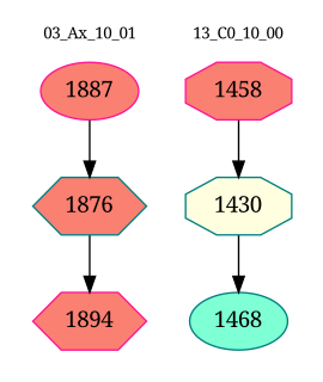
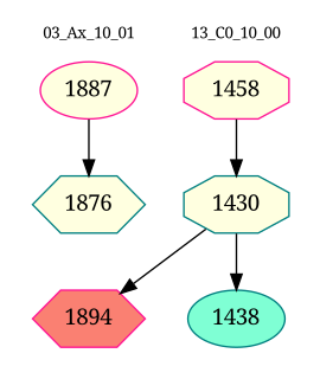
  digraph {
    fontname="Noto Serif"
    node [color=deeppink fillcolor=lightyellow fontname="Noto Serif" shape=ellipse style=filled]
    edge [color=black fontname="Noto Serif"]
-   n1 [fillcolor=salmon label=1887]
-   n2 [color=teal fillcolor=salmon label=1876 shape=hexagon]
+   n1 [label=1887]
+   n2 [color=teal label=1876 shape=hexagon]
    n3 [fillcolor=salmon label=1894 shape=hexagon]
-   n4 [fillcolor=salmon label=1458 shape=octagon]
+   n4 [label=1458 shape=octagon]
    n5 [color=teal label=1430 shape=octagon]
-   n6 [color=teal fillcolor=aquamarine label=1468]
+   n6 [color=teal fillcolor=aquamarine label=1438]
    subgraph cluster_1 {
      color=white
      fontsize=10
      label="03_Ax_10_01"
      n1
      n2
      n3
    }
    subgraph cluster_2 {
      color=white
      fontsize=10
      label="13_C0_10_00"
      n4
      n5
      n6
    }
    n1 -> n2
-   n2 -> n3
+   n5 -> n3
    n4 -> n5
    n5 -> n6
  }
